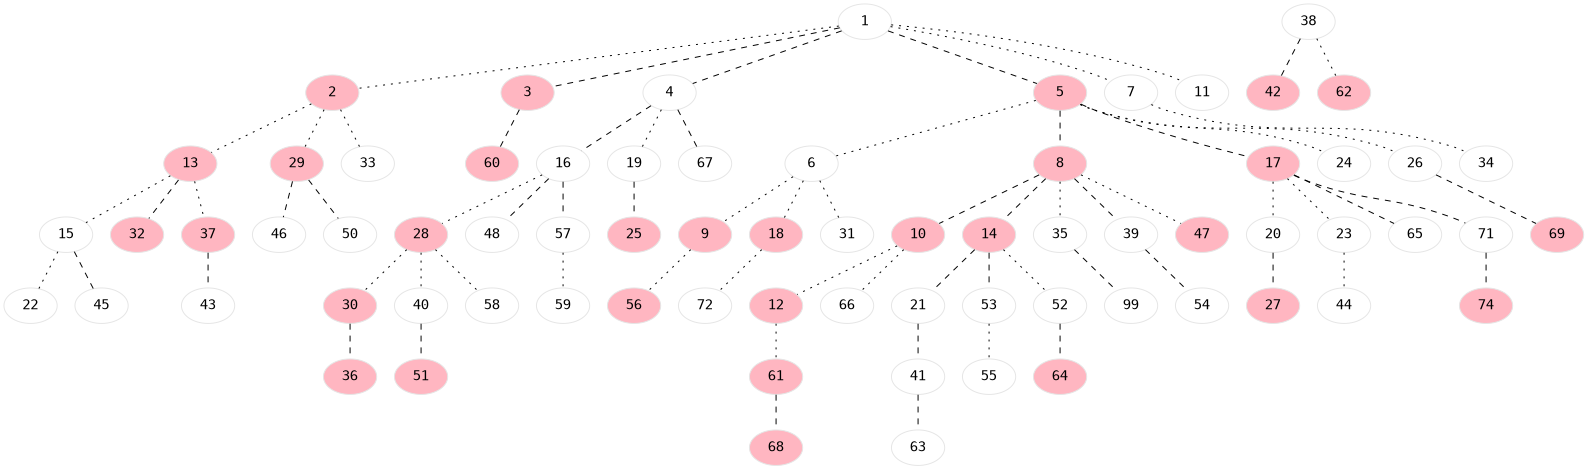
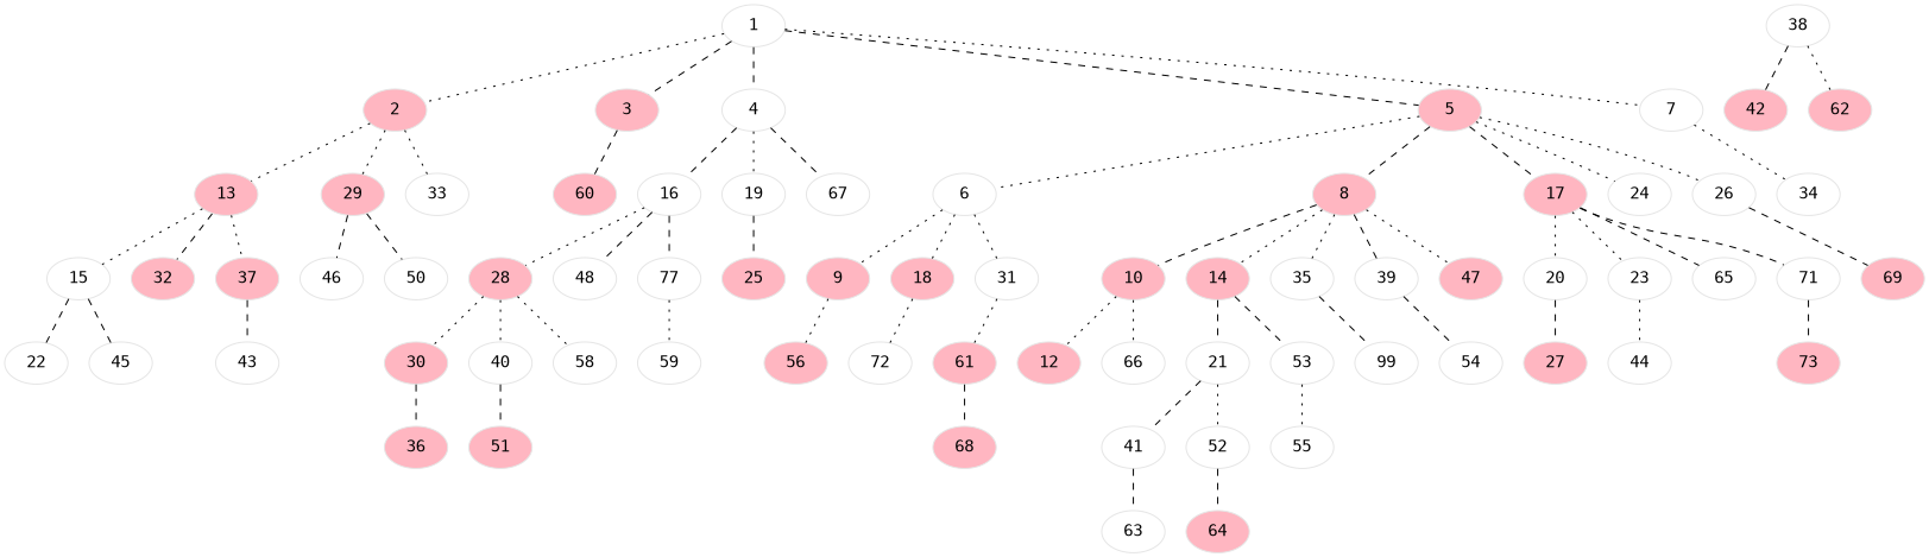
  graph {
    fontname="DejaVu Sans Mono"
    node [color=gray90 fillcolor=white fontname="DejaVu Sans Mono" style=filled]
    edge [fontname="DejaVu Sans Mono" style=dotted]
    2 [fillcolor=lightpink]
    1
    3 [fillcolor=lightpink]
    4
    5 [fillcolor=lightpink]
    7
-   11
    13 [fillcolor=lightpink]
    29 [fillcolor=lightpink]
    33
    60 [fillcolor=lightpink]
    16
    19
    67
    6
    8 [fillcolor=lightpink]
    17 [fillcolor=lightpink]
    24
    26
    34
    15
    32 [fillcolor=lightpink]
    37 [fillcolor=lightpink]
    46
    50
    28 [fillcolor=lightpink]
    48
-   57
+   57 [label=77]
    25 [fillcolor=lightpink]
    9 [fillcolor=lightpink]
    18 [fillcolor=lightpink]
    31
    10 [fillcolor=lightpink]
    14 [fillcolor=lightpink]
    35
    39
    47 [fillcolor=lightpink]
    20
    23
    65
    71
    69 [fillcolor=lightpink]
    56 [fillcolor=lightpink]
    72
    61 [fillcolor=lightpink]
    12 [fillcolor=lightpink]
    66
    21
    53
    n50 [label=99]
    54
    42 [fillcolor=lightpink]
    38
    62 [fillcolor=lightpink]
    22
    45
    43
    41
    52
    55
    30 [fillcolor=lightpink]
    40
    58
    59
    27 [fillcolor=lightpink]
    44
-   73 [fillcolor=lightpink label=74]
+   73 [fillcolor=lightpink]
    63
    64 [fillcolor=lightpink]
    36 [fillcolor=lightpink]
    51 [fillcolor=lightpink]
    68 [fillcolor=lightpink]
    2 -- 13
    2 -- 29
    2 -- 33
    1 -- 2
    1 -- 3 [style=dashed]
    1 -- 4 [style=dashed]
    1 -- 5 [style=dashed]
    1 -- 7
-   1 -- 11
    3 -- 60 [style=dashed]
    4 -- 16 [style=dashed]
    4 -- 19
    4 -- 67 [style=dashed]
    5 -- 6
    5 -- 8 [style=dashed]
    5 -- 17 [style=dashed]
    5 -- 24
    5 -- 26
    7 -- 34
    13 -- 15
    13 -- 32 [style=dashed]
    13 -- 37
    29 -- 46 [style=dashed]
    29 -- 50 [style=dashed]
    16 -- 28
    16 -- 48 [style=dashed]
    16 -- 57 [style=dashed]
    19 -- 25 [style=dashed]
    6 -- 9
    6 -- 18
    6 -- 31
    8 -- 10 [style=dashed]
-   8 -- 14 [style=dashed]
+   8 -- 14
    8 -- 35
    8 -- 39 [style=dashed]
    8 -- 47
    17 -- 20
    17 -- 23
    17 -- 65 [style=dashed]
    17 -- 71 [style=dashed]
    26 -- 69 [style=dashed]
-   15 -- 22
+   15 -- 22 [style=dashed]
    15 -- 45 [style=dashed]
    37 -- 43 [style=dashed]
    28 -- 30
    28 -- 40
    28 -- 58
    57 -- 59
    9 -- 56
    18 -- 72
-   12 -- 61
+   31 -- 61
    10 -- 12
    10 -- 66
    14 -- 21 [style=dashed]
    14 -- 53 [style=dashed]
    35 -- n50 [style=dashed]
    39 -- 54 [style=dashed]
    20 -- 27 [style=dashed]
    23 -- 44
    71 -- 73 [style=dashed]
    61 -- 68 [style=dashed]
    21 -- 41 [style=dashed]
-   14 -- 52
+   21 -- 52
    53 -- 55
    38 -- 42 [style=dashed]
    38 -- 62
    41 -- 63 [style=dashed]
    52 -- 64 [style=dashed]
    30 -- 36 [style=dashed]
    40 -- 51 [style=dashed]
  }
